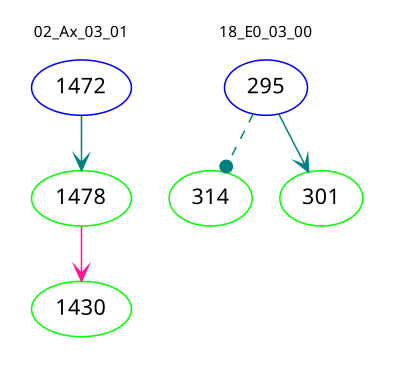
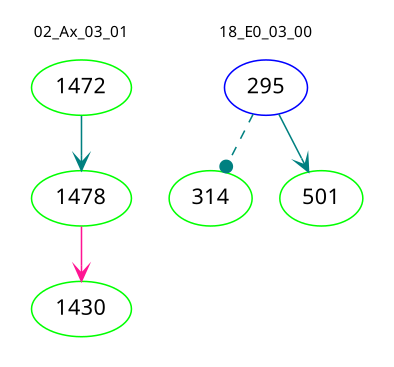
  digraph {
    fontname="Noto Sans"
    node [color=green fontname="Noto Sans"]
    edge [arrowhead=vee color=teal fontname="Noto Sans" style=solid]
-   n1 [color=blue label=1472]
+   n1 [label=1472]
    n2 [label=1430]
    n3 [label=1478]
    n4 [color=blue label=295]
    n5 [label=314]
-   n6 [label=301]
+   n6 [label=501]
    subgraph cluster_1 {
      color=white
      fontsize=10
      label="02_Ax_03_01"
      n1
      n2
      n3
    }
    subgraph cluster_2 {
      color=white
      fontsize=10
      label="18_E0_03_00"
      n4
      n5
      n6
    }
    n1 -> n3
    n3 -> n2 [color=deeppink]
    n4 -> n5 [arrowhead=dot style=dashed]
    n4 -> n6
  }
